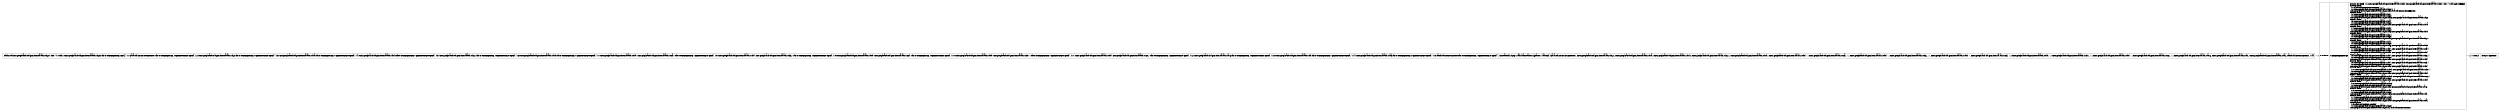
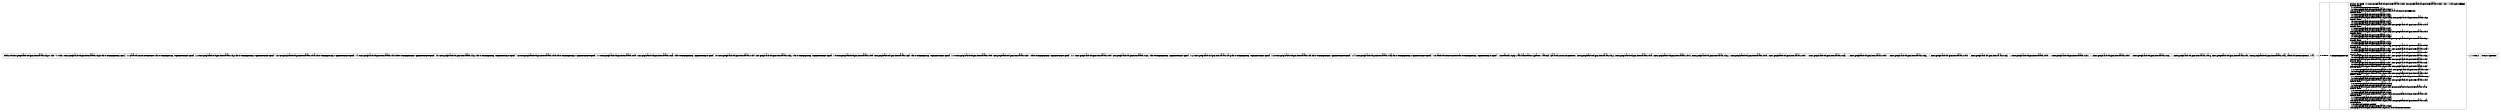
  digraph {
    rankdir=LR
    node [shape=record]
-   n1 [label="{0\:\ 0x0000|MTH_ENTER_BLOCK\l|0x0000: INVOKE  (r0 I:com.google.android.gms.internal.ads.zzbpb) com.google.android.gms.internal.ads.zzbpb.\<init\>():void type: DIRECT \l0x0003: IPUT  \l  (r1 I:java.util.concurrent.Executor)\l  (r0 I:com.google.android.gms.internal.ads.zzbym)\l com.google.android.gms.internal.ads.zzbym.zzffu java.util.concurrent.Executor \l0x0005: IPUT  \l  (r2 I:com.google.android.gms.internal.ads.zzbys)\l  (r0 I:com.google.android.gms.internal.ads.zzbym)\l com.google.android.gms.internal.ads.zzbym.zzfmq com.google.android.gms.internal.ads.zzbys \l0x0007: IPUT  \l  (r3 I:com.google.android.gms.internal.ads.zzbza)\l  (r0 I:com.google.android.gms.internal.ads.zzbym)\l com.google.android.gms.internal.ads.zzbym.zzfno com.google.android.gms.internal.ads.zzbza \l0x0009: IPUT  \l  (r4 I:com.google.android.gms.internal.ads.zzbzk)\l  (r0 I:com.google.android.gms.internal.ads.zzbym)\l com.google.android.gms.internal.ads.zzbym.zzfnp com.google.android.gms.internal.ads.zzbzk \l0x000b: IPUT  \l  (r5 I:com.google.android.gms.internal.ads.zzbyw)\l  (r0 I:com.google.android.gms.internal.ads.zzbym)\l com.google.android.gms.internal.ads.zzbym.zzfnq com.google.android.gms.internal.ads.zzbyw \l0x000d: IPUT  \l  (r6 I:com.google.android.gms.internal.ads.zzbzb)\l  (r0 I:com.google.android.gms.internal.ads.zzbym)\l com.google.android.gms.internal.ads.zzbym.zzfgy com.google.android.gms.internal.ads.zzbzb \l0x000f: IPUT  \l  (r7 I:com.google.android.gms.internal.ads.zzdtd\<com.google.android.gms.internal.ads.zzcca\>)\l  (r0 I:com.google.android.gms.internal.ads.zzbym)\l com.google.android.gms.internal.ads.zzbym.zzfnr com.google.android.gms.internal.ads.zzdtd \l0x0011: IPUT  \l  (r8 I:com.google.android.gms.internal.ads.zzdtd\<com.google.android.gms.internal.ads.zzcby\>)\l  (r0 I:com.google.android.gms.internal.ads.zzbym)\l com.google.android.gms.internal.ads.zzbym.zzfns com.google.android.gms.internal.ads.zzdtd \l0x0013: IPUT  \l  (r9 I:com.google.android.gms.internal.ads.zzdtd\<com.google.android.gms.internal.ads.zzccf\>)\l  (r0 I:com.google.android.gms.internal.ads.zzbym)\l com.google.android.gms.internal.ads.zzbym.zzfnt com.google.android.gms.internal.ads.zzdtd \l0x0015: IPUT  \l  (r10 I:com.google.android.gms.internal.ads.zzdtd\<com.google.android.gms.internal.ads.zzcbv\>)\l  (r0 I:com.google.android.gms.internal.ads.zzbym)\l com.google.android.gms.internal.ads.zzbym.zzfnu com.google.android.gms.internal.ads.zzdtd \l0x6017: IPUT  \l  (r11 I:com.google.android.gms.internal.ads.zzdtd\<com.google.android.gms.internal.ads.zzccc\>)\l  (r0 I:com.google.android.gms.internal.ads.zzbym)\l com.google.android.gms.internal.ads.zzbym.zzfnv com.google.android.gms.internal.ads.zzdtd \l0x0019: IPUT  \l  (r12 I:com.google.android.gms.internal.ads.zzavg)\l  (r0 I:com.google.android.gms.internal.ads.zzbym)\l com.google.android.gms.internal.ads.zzbym.zzfin com.google.android.gms.internal.ads.zzavg \l0x001b: IPUT  \l  (r13 I:com.google.android.gms.internal.ads.zzdh)\l  (r0 I:com.google.android.gms.internal.ads.zzbym)\l com.google.android.gms.internal.ads.zzbym.zzekq com.google.android.gms.internal.ads.zzdh \l0x001d: IPUT  \l  (r14 I:com.google.android.gms.internal.ads.zzbaj)\l  (r0 I:com.google.android.gms.internal.ads.zzbym)\l com.google.android.gms.internal.ads.zzbym.zzbtd com.google.android.gms.internal.ads.zzbaj \l0x001f: IPUT  \l  (r15 I:android.content.Context)\l  (r0 I:com.google.android.gms.internal.ads.zzbym)\l com.google.android.gms.internal.ads.zzbym.zzlj android.content.Context \l}"]
+   n1 [label="{0\:\ 0x0000|MTH_ENTER_BLOCK\l|0x0000: INVOKE  (r0 I:com.google.android.gms.internal.ads.zzbpb) com.google.android.gms.internal.ads.zzbpb.\<init\>():void type: DIRECT \l0x0003: IPUT  \l  (r1 I:java.util.concurrent.Executor)\l  (r0 I:com.google.android.gms.internal.ads.zzbym)\l com.google.android.gms.internal.ads.zzbym.zzffu java.util.concurrent.Executor \l0x0005: IPUT  \l  (r2 I:com.google.android.gms.internal.ads.zzbys)\l  (r0 I:com.google.android.gms.internal.ads.zzbym)\l com.google.android.gms.internal.ads.zzbym.zzfmq com.google.android.gms.internal.ads.zzbys \l0x0007: IPUT  \l  (r3 I:com.google.android.gms.internal.ads.zzbza)\l  (r0 I:com.google.android.gms.internal.ads.zzbym)\l com.google.android.gms.internal.ads.zzbym.zzfno com.google.android.gms.internal.ads.zzbza \l0x0009: IPUT  \l  (r4 I:com.google.android.gms.internal.ads.zzbzk)\l  (r0 I:com.google.android.gms.internal.ads.zzbym)\l com.google.android.gms.internal.ads.zzbym.zzfnp com.google.android.gms.internal.ads.zzbzk \l0x000b: IPUT  \l  (r5 I:com.google.android.gms.internal.ads.zzbyw)\l  (r0 I:com.google.android.gms.internal.ads.zzbym)\l com.google.android.gms.internal.ads.zzbym.zzfnq com.google.android.gms.internal.ads.zzbyw \l0x000d: IPUT  \l  (r6 I:com.google.android.gms.internal.ads.zzbzb)\l  (r0 I:com.google.android.gms.internal.ads.zzbym)\l com.google.android.gms.internal.ads.zzbym.zzfgy com.google.android.gms.internal.ads.zzbzb \l0x000f: IPUT  \l  (r7 I:com.google.android.gms.internal.ads.zzdtd\<com.google.android.gms.internal.ads.zzcca\>)\l  (r0 I:com.google.android.gms.internal.ads.zzbym)\l com.google.android.gms.internal.ads.zzbym.zzfnr com.google.android.gms.internal.ads.zzdtd \l0x0011: IPUT  \l  (r8 I:com.google.android.gms.internal.ads.zzdtd\<com.google.android.gms.internal.ads.zzcby\>)\l  (r0 I:com.google.android.gms.internal.ads.zzbym)\l com.google.android.gms.internal.ads.zzbym.zzfns com.google.android.gms.internal.ads.zzdtd \l0x0013: IPUT  \l  (r9 I:com.google.android.gms.internal.ads.zzdtd\<com.google.android.gms.internal.ads.zzccf\>)\l  (r0 I:com.google.android.gms.internal.ads.zzbym)\l com.google.android.gms.internal.ads.zzbym.zzfnt com.google.android.gms.internal.ads.zzdtd \l0x0015: IPUT  \l  (r10 I:com.google.android.gms.internal.ads.zzdtd\<com.google.android.gms.internal.ads.zzcbv\>)\l  (r0 I:com.google.android.gms.internal.ads.zzbym)\l com.google.android.gms.internal.ads.zzbym.zzfnu com.google.android.gms.internal.ads.zzdtd \l0x0017: IPUT  \l  (r11 I:com.google.android.gms.internal.ads.zzdtd\<com.google.android.gms.internal.ads.zzccc\>)\l  (r0 I:com.google.android.gms.internal.ads.zzbym)\l com.google.android.gms.internal.ads.zzbym.zzfnv com.google.android.gms.internal.ads.zzdtd \l0x0019: IPUT  \l  (r12 I:com.google.android.gms.internal.ads.zzavg)\l  (r0 I:com.google.android.gms.internal.ads.zzbym)\l com.google.android.gms.internal.ads.zzbym.zzfin com.google.android.gms.internal.ads.zzavg \l0x001b: IPUT  \l  (r13 I:com.google.android.gms.internal.ads.zzdh)\l  (r0 I:com.google.android.gms.internal.ads.zzbym)\l com.google.android.gms.internal.ads.zzbym.zzekq com.google.android.gms.internal.ads.zzdh \l0x001d: IPUT  \l  (r14 I:com.google.android.gms.internal.ads.zzbaj)\l  (r0 I:com.google.android.gms.internal.ads.zzbym)\l com.google.android.gms.internal.ads.zzbym.zzbtd com.google.android.gms.internal.ads.zzbaj \l0x001f: IPUT  \l  (r15 I:android.content.Context)\l  (r0 I:com.google.android.gms.internal.ads.zzbym)\l com.google.android.gms.internal.ads.zzbym.zzlj android.content.Context \l}"]
    n2 [label="{1\:\ 0x0021|0x0021: RETURN   \l}"]
    n3 [label="{public void com.google.android.gms.internal.ads.zzbym.\<init\>((r0 'this' I:com.google.android.gms.internal.ads.zzbym A[IMMUTABLE_TYPE, THIS]), (r1 I:java.util.concurrent.Executor A[IMMUTABLE_TYPE, METHOD_ARGUMENT]), (r2 I:com.google.android.gms.internal.ads.zzbys A[IMMUTABLE_TYPE, METHOD_ARGUMENT]), (r3 I:com.google.android.gms.internal.ads.zzbza A[IMMUTABLE_TYPE, METHOD_ARGUMENT]), (r4 I:com.google.android.gms.internal.ads.zzbzk A[IMMUTABLE_TYPE, METHOD_ARGUMENT]), (r5 I:com.google.android.gms.internal.ads.zzbyw A[IMMUTABLE_TYPE, METHOD_ARGUMENT]), (r6 I:com.google.android.gms.internal.ads.zzbzb A[IMMUTABLE_TYPE, METHOD_ARGUMENT]), (r7 I:com.google.android.gms.internal.ads.zzdtd\<com.google.android.gms.internal.ads.zzcca\> A[IMMUTABLE_TYPE, METHOD_ARGUMENT]), (r8 I:com.google.android.gms.internal.ads.zzdtd\<com.google.android.gms.internal.ads.zzcby\> A[IMMUTABLE_TYPE, METHOD_ARGUMENT]), (r9 I:com.google.android.gms.internal.ads.zzdtd\<com.google.android.gms.internal.ads.zzccf\> A[IMMUTABLE_TYPE, METHOD_ARGUMENT]), (r10 I:com.google.android.gms.internal.ads.zzdtd\<com.google.android.gms.internal.ads.zzcbv\> A[IMMUTABLE_TYPE, METHOD_ARGUMENT]), (r11 I:com.google.android.gms.internal.ads.zzdtd\<com.google.android.gms.internal.ads.zzccc\> A[IMMUTABLE_TYPE, METHOD_ARGUMENT]), (r12 I:com.google.android.gms.internal.ads.zzavg A[IMMUTABLE_TYPE, METHOD_ARGUMENT]), (r13 I:com.google.android.gms.internal.ads.zzdh A[IMMUTABLE_TYPE, METHOD_ARGUMENT]), (r14 I:com.google.android.gms.internal.ads.zzbaj A[IMMUTABLE_TYPE, METHOD_ARGUMENT]), (r15 I:android.content.Context A[IMMUTABLE_TYPE, METHOD_ARGUMENT]))  | Annotation[SYSTEM, dalvik.annotation.Signature, \{value=[(, Ljava\/util\/concurrent\/Executor;, Lcom\/google\/android\/gms\/internal\/ads\/zzbys;, Lcom\/google\/android\/gms\/internal\/ads\/zzbza;, Lcom\/google\/android\/gms\/internal\/ads\/zzbzk;, Lcom\/google\/android\/gms\/internal\/ads\/zzbyw;, Lcom\/google\/android\/gms\/internal\/ads\/zzbzb;, Lcom\/google\/android\/gms\/internal\/ads\/zzdtd, \<, Lcom\/google\/android\/gms\/internal\/ads\/zzcca;, \>;, Lcom\/google\/android\/gms\/internal\/ads\/zzdtd, \<, Lcom\/google\/android\/gms\/internal\/ads\/zzcby;, \>;, Lcom\/google\/android\/gms\/internal\/ads\/zzdtd, \<, Lcom\/google\/android\/gms\/internal\/ads\/zzccf;, \>;, Lcom\/google\/android\/gms\/internal\/ads\/zzdtd, \<, Lcom\/google\/android\/gms\/internal\/ads\/zzcbv;, \>;, Lcom\/google\/android\/gms\/internal\/ads\/zzdtd, \<, Lcom\/google\/android\/gms\/internal\/ads\/zzccc;, \>;, Lcom\/google\/android\/gms\/internal\/ads\/zzavg;, Lcom\/google\/android\/gms\/internal\/ads\/zzdh;, Lcom\/google\/android\/gms\/internal\/ads\/zzbaj;, Landroid\/content\/Context;, )V]\}]\l}"]
    n1 -> n2
    n3 -> n1
  }
